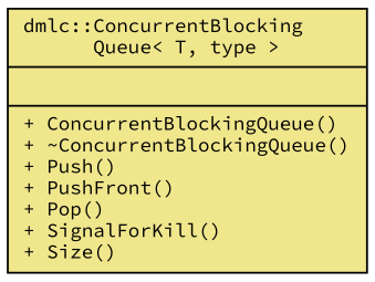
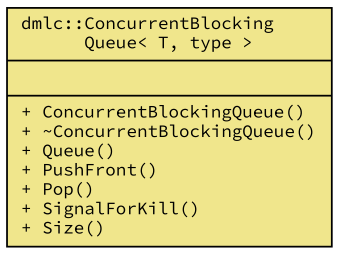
  digraph {
    fontname="Source Code Pro"
-   n1 [color=black fillcolor=khaki fontcolor=black fontname="Source Code Pro" fontsize=10 height=0.2 label="{dmlc::ConcurrentBlocking\lQueue\< T, type \>\n||+ ConcurrentBlockingQueue()\l+ ~ConcurrentBlockingQueue()\l+ Push()\l+ PushFront()\l+ Pop()\l+ SignalForKill()\l+ Size()\l}" shape=record style=filled width=0.4]
+   n1 [color=black fillcolor=khaki fontcolor=black fontname="Source Code Pro" fontsize=10 height=0.2 label="{dmlc::ConcurrentBlocking\lQueue\< T, type \>\n||+ ConcurrentBlockingQueue()\l+ ~ConcurrentBlockingQueue()\l+ Queue()\l+ PushFront()\l+ Pop()\l+ SignalForKill()\l+ Size()\l}" shape=record style=filled width=0.4]
  }
